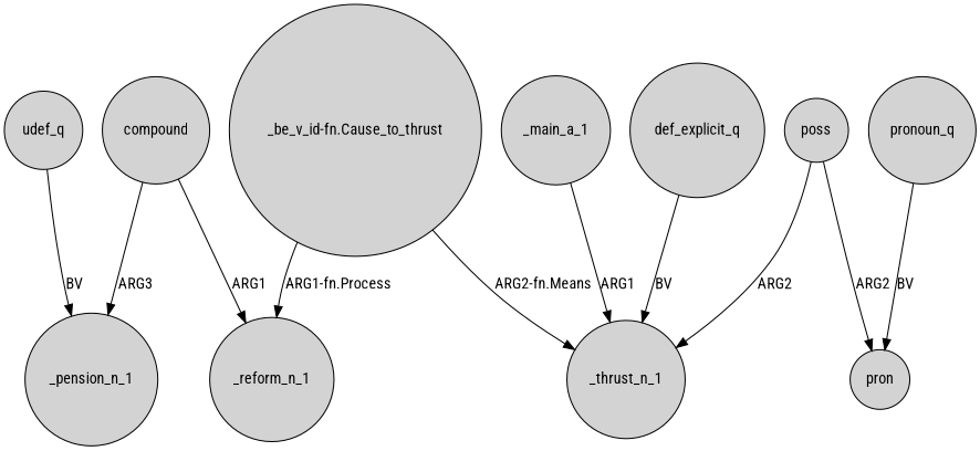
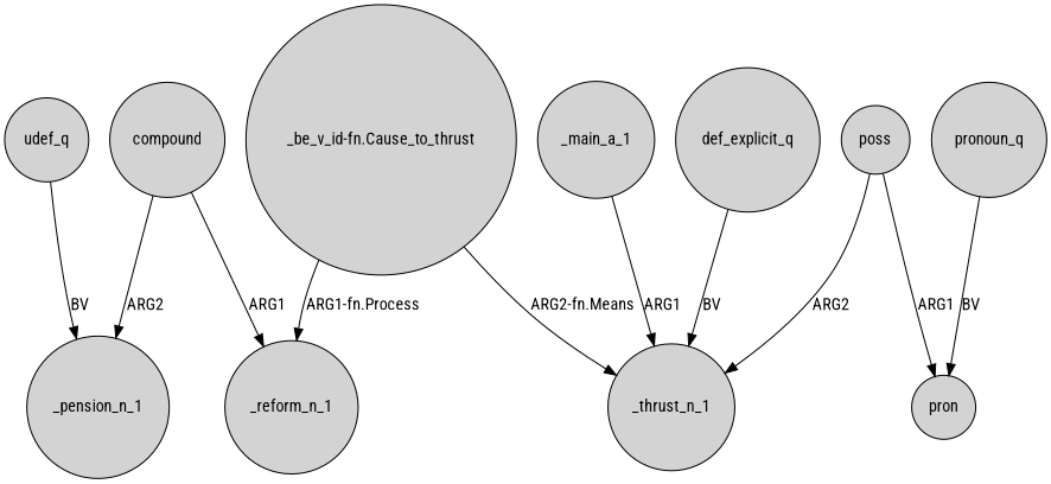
  digraph {
    fontname="Roboto Condensed"
    node [fontname="Roboto Condensed" shape=circle style=filled]
    edge [fontname="Roboto Condensed"]
    compound
    _reform_n_1
    _pension_n_1
    udef_q
    n5 [label="_be_v_id-fn.Cause_to_thrust"]
    _thrust_n_1
    poss
    pron
    _main_a_1
    def_explicit_q
    pronoun_q
    compound -> _reform_n_1 [label=ARG1]
-   compound -> _pension_n_1 [label=ARG3]
+   compound -> _pension_n_1 [label=ARG2]
    udef_q -> _pension_n_1 [label=BV]
    n5 -> _reform_n_1 [label="ARG1-fn.Process"]
    n5 -> _thrust_n_1 [label="ARG2-fn.Means"]
    poss -> _thrust_n_1 [label=ARG2]
-   poss -> pron [label=ARG2]
+   poss -> pron [label=ARG1]
    _main_a_1 -> _thrust_n_1 [label=ARG1]
    def_explicit_q -> _thrust_n_1 [label=BV]
    pronoun_q -> pron [label=BV]
  }
